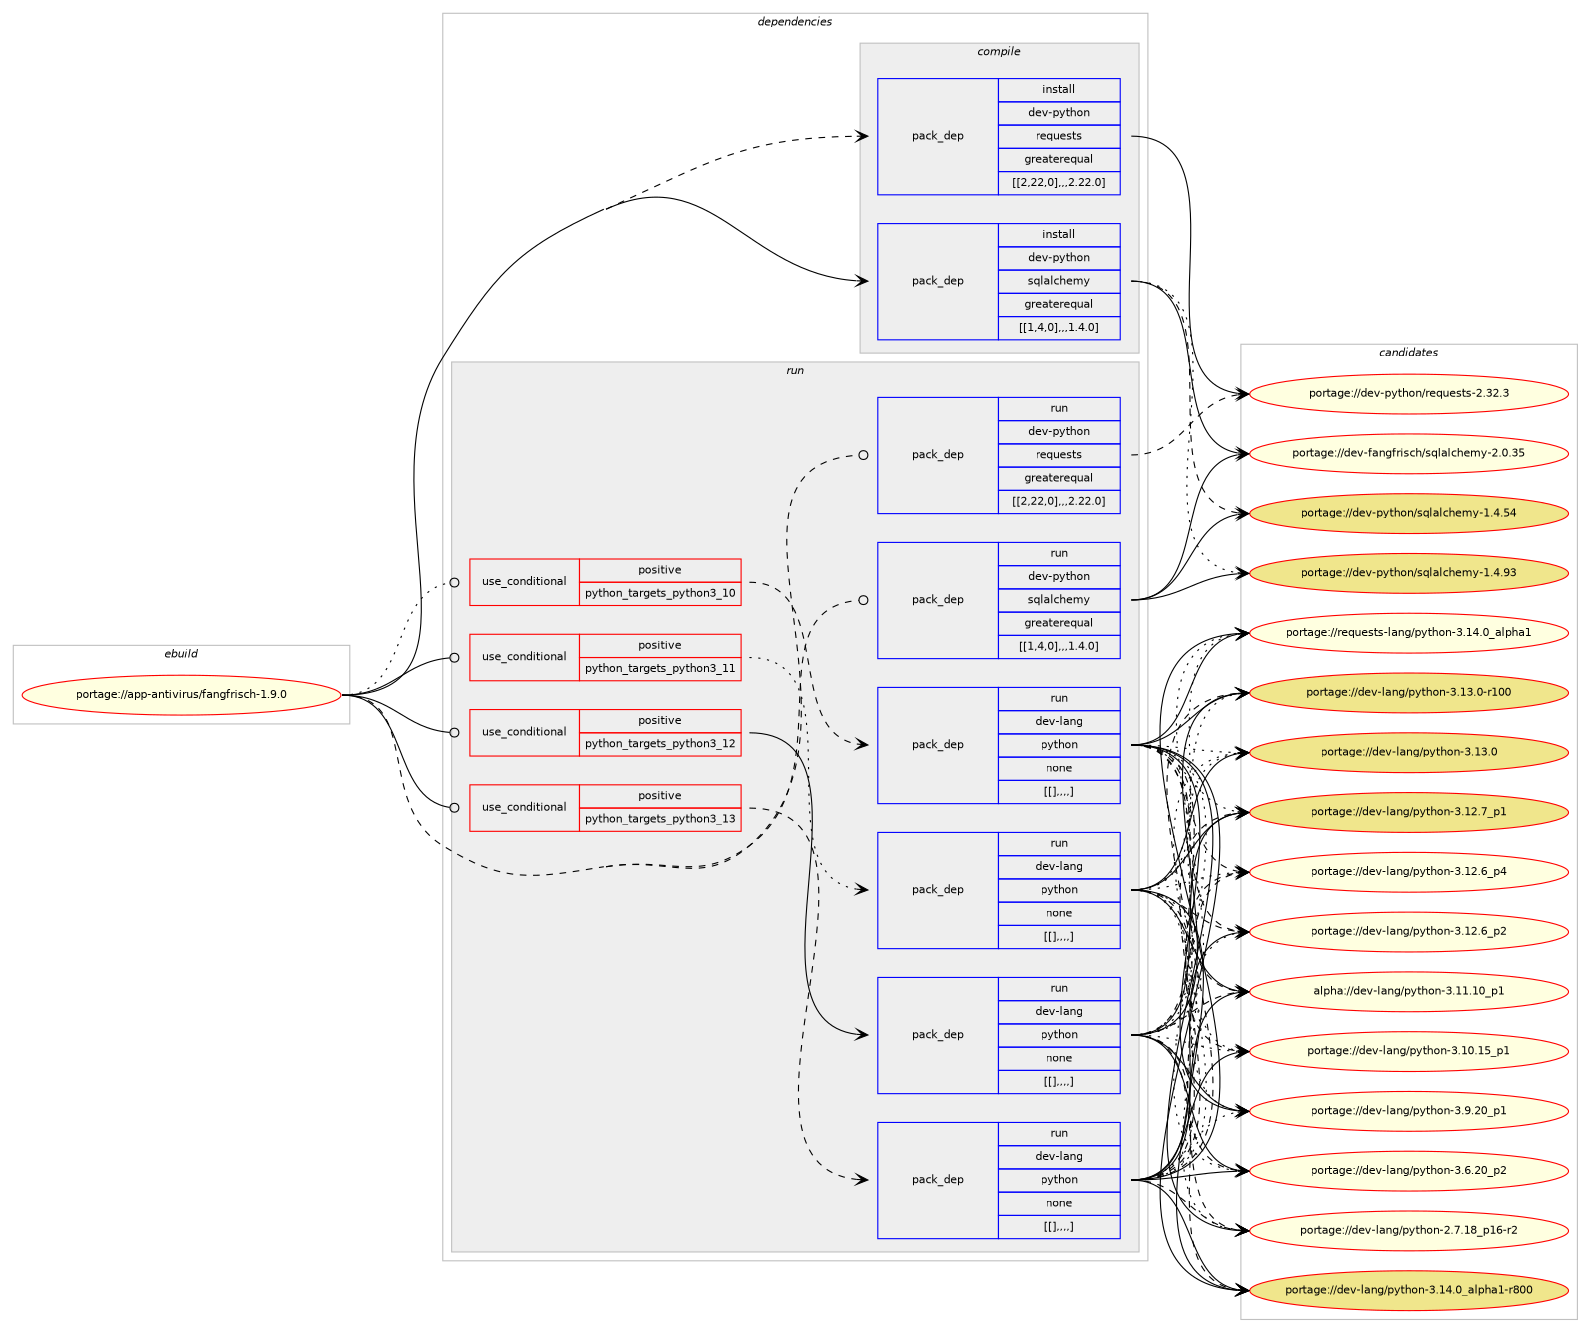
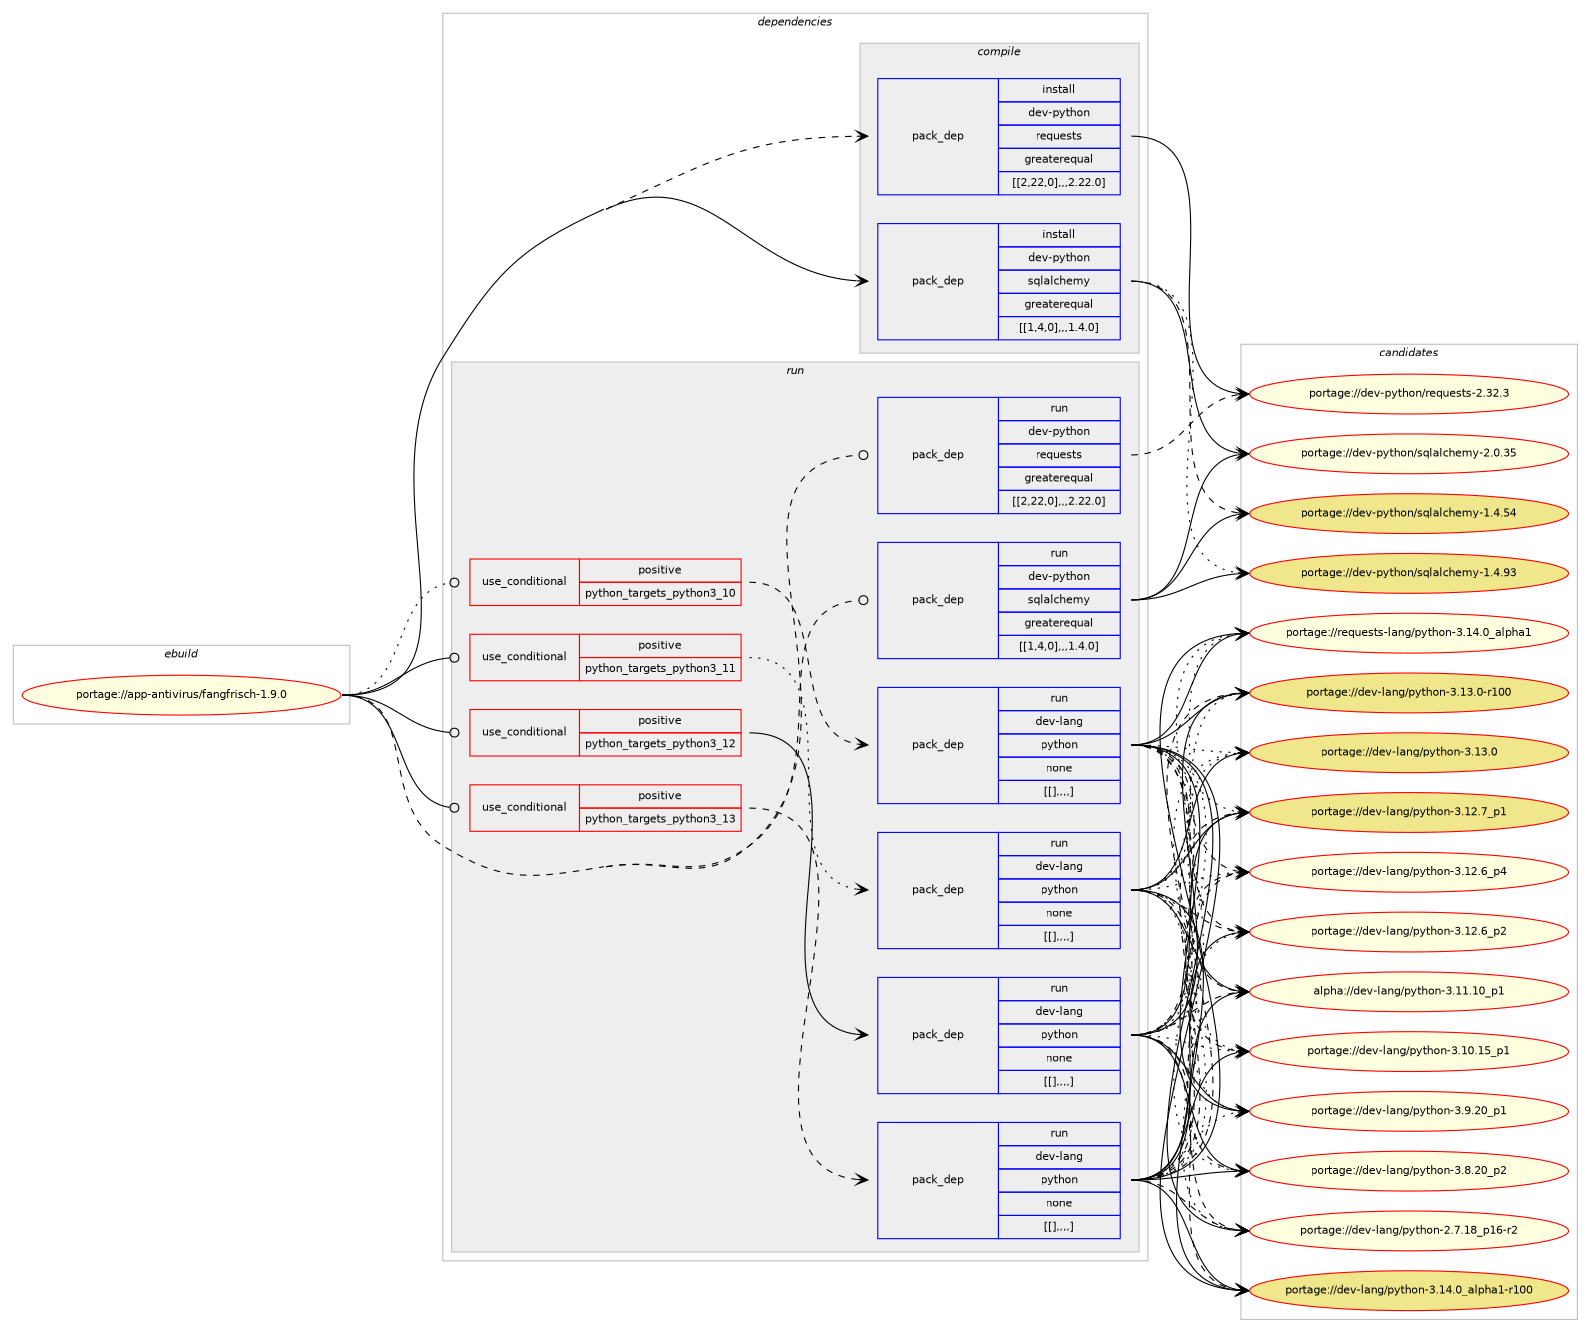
  digraph {
    compound=true
    concentrate=true
    fontname=Helvetica
    fontsize=10
    newrank=true
    rankdir=LR
    ranksep=1.5
    node [color=red fontname=Helvetica fontsize=10 style=filled]
    edge [arrowhead=vee headport=w style=solid tailport=e weight=100]
    n1 [fillcolor=lightyellow label="portage://app-antivirus/fangfrisch-1.9.0" width=4]
    n2 [color=blue label=<<TABLE BORDER="0" CELLBORDER="1" CELLSPACING="0" CELLPADDING="4" WIDTH="220"><TR><TD ROWSPAN="6" CELLPADDING="30">pack_dep</TD></TR><TR><TD WIDTH="110">install</TD></TR><TR><TD>dev-python</TD></TR><TR><TD>requests</TD></TR><TR><TD>greaterequal</TD></TR><TR><TD>[[2,22,0],,,2.22.0]</TD></TR></TABLE>> shape=none style=""]
    n3 [color=blue label=<<TABLE BORDER="0" CELLBORDER="1" CELLSPACING="0" CELLPADDING="4" WIDTH="220"><TR><TD ROWSPAN="6" CELLPADDING="30">pack_dep</TD></TR><TR><TD WIDTH="110">install</TD></TR><TR><TD>dev-python</TD></TR><TR><TD>sqlalchemy</TD></TR><TR><TD>greaterequal</TD></TR><TR><TD>[[1,4,0],,,1.4.0]</TD></TR></TABLE>> shape=none style=""]
    n4 [color=blue label=<<TABLE BORDER="0" CELLBORDER="1" CELLSPACING="0" CELLPADDING="4" WIDTH="220"><TR><TD ROWSPAN="6" CELLPADDING="30">pack_dep</TD></TR><TR><TD WIDTH="110">run</TD></TR><TR><TD>dev-lang</TD></TR><TR><TD>python</TD></TR><TR><TD>none</TD></TR><TR><TD>[[],,,,]</TD></TR></TABLE>> shape=none style=""]
    n5 [label=<<TABLE BORDER="0" CELLBORDER="1" CELLSPACING="0" CELLPADDING="4"><TR><TD ROWSPAN="3" CELLPADDING="10">use_conditional</TD></TR><TR><TD>positive</TD></TR><TR><TD>python_targets_python3_10</TD></TR></TABLE>> shape=none style=""]
    n6 [color=blue label=<<TABLE BORDER="0" CELLBORDER="1" CELLSPACING="0" CELLPADDING="4" WIDTH="220"><TR><TD ROWSPAN="6" CELLPADDING="30">pack_dep</TD></TR><TR><TD WIDTH="110">run</TD></TR><TR><TD>dev-lang</TD></TR><TR><TD>python</TD></TR><TR><TD>none</TD></TR><TR><TD>[[],,,,]</TD></TR></TABLE>> shape=none style=""]
    n7 [label=<<TABLE BORDER="0" CELLBORDER="1" CELLSPACING="0" CELLPADDING="4"><TR><TD ROWSPAN="3" CELLPADDING="10">use_conditional</TD></TR><TR><TD>positive</TD></TR><TR><TD>python_targets_python3_11</TD></TR></TABLE>> shape=none style=""]
    n8 [color=blue label=<<TABLE BORDER="0" CELLBORDER="1" CELLSPACING="0" CELLPADDING="4" WIDTH="220"><TR><TD ROWSPAN="6" CELLPADDING="30">pack_dep</TD></TR><TR><TD WIDTH="110">run</TD></TR><TR><TD>dev-lang</TD></TR><TR><TD>python</TD></TR><TR><TD>none</TD></TR><TR><TD>[[],,,,]</TD></TR></TABLE>> shape=none style=""]
    n9 [label=<<TABLE BORDER="0" CELLBORDER="1" CELLSPACING="0" CELLPADDING="4"><TR><TD ROWSPAN="3" CELLPADDING="10">use_conditional</TD></TR><TR><TD>positive</TD></TR><TR><TD>python_targets_python3_12</TD></TR></TABLE>> shape=none style=""]
    n10 [color=blue label=<<TABLE BORDER="0" CELLBORDER="1" CELLSPACING="0" CELLPADDING="4" WIDTH="220"><TR><TD ROWSPAN="6" CELLPADDING="30">pack_dep</TD></TR><TR><TD WIDTH="110">run</TD></TR><TR><TD>dev-lang</TD></TR><TR><TD>python</TD></TR><TR><TD>none</TD></TR><TR><TD>[[],,,,]</TD></TR></TABLE>> shape=none style=""]
    n11 [label=<<TABLE BORDER="0" CELLBORDER="1" CELLSPACING="0" CELLPADDING="4"><TR><TD ROWSPAN="3" CELLPADDING="10">use_conditional</TD></TR><TR><TD>positive</TD></TR><TR><TD>python_targets_python3_13</TD></TR></TABLE>> shape=none style=""]
    n12 [color=blue label=<<TABLE BORDER="0" CELLBORDER="1" CELLSPACING="0" CELLPADDING="4" WIDTH="220"><TR><TD ROWSPAN="6" CELLPADDING="30">pack_dep</TD></TR><TR><TD WIDTH="110">run</TD></TR><TR><TD>dev-python</TD></TR><TR><TD>requests</TD></TR><TR><TD>greaterequal</TD></TR><TR><TD>[[2,22,0],,,2.22.0]</TD></TR></TABLE>> shape=none style=""]
    n13 [color=blue label=<<TABLE BORDER="0" CELLBORDER="1" CELLSPACING="0" CELLPADDING="4" WIDTH="220"><TR><TD ROWSPAN="6" CELLPADDING="30">pack_dep</TD></TR><TR><TD WIDTH="110">run</TD></TR><TR><TD>dev-python</TD></TR><TR><TD>sqlalchemy</TD></TR><TR><TD>greaterequal</TD></TR><TR><TD>[[1,4,0],,,1.4.0]</TD></TR></TABLE>> shape=none style=""]
    n14 [fillcolor=lightyellow label="portage://dev-python/requests-2.32.3" width=4]
-   n15 [fillcolor=lightyellow label="portage://dev-fangfrisch/sqlalchemy-2.0.35" width=4]
+   n15 [fillcolor=lightyellow label="portage://dev-python/sqlalchemy-2.0.35" width=4]
    n16 [fillcolor=khaki label="portage://dev-python/sqlalchemy-1.4.54" width=4]
    n17 [fillcolor=khaki label="portage://dev-python/sqlalchemy-1.4.93" width=4]
-   n18 [fillcolor=khaki label="portage://dev-lang/python-3.14.0_alpha1-r800" width=4]
+   n18 [fillcolor=khaki label="portage://dev-lang/python-3.14.0_alpha1-r100" width=4]
    n19 [fillcolor=lightyellow label="portage://requests-lang/python-3.14.0_alpha1" width=4]
    n20 [fillcolor=khaki label="portage://dev-lang/python-3.13.0-r100" width=4]
    n21 [fillcolor=khaki label="portage://dev-lang/python-3.13.0" width=4]
    n22 [fillcolor=khaki label="portage://dev-lang/python-3.12.7_p1" width=4]
    n23 [fillcolor=lightyellow label="portage://dev-lang/python-3.12.6_p4" width=4]
    n24 [fillcolor=lightyellow label="portage://dev-lang/python-3.12.6_p2" width=4]
    n25 [fillcolor=lightyellow label="alpha://dev-lang/python-3.11.10_p1" width=4]
    n26 [fillcolor=lightyellow label="portage://dev-lang/python-3.10.15_p1" width=4]
    n27 [fillcolor=lightyellow label="portage://dev-lang/python-3.9.20_p1" width=4]
-   n28 [fillcolor=lightyellow label="portage://dev-lang/python-3.6.20_p2" width=4]
+   n28 [fillcolor=lightyellow label="portage://dev-lang/python-3.8.20_p2" width=4]
    n29 [fillcolor=lightyellow label="portage://dev-lang/python-2.7.18_p16-r2" width=4]
    subgraph cluster_1 {
      color=gray
      label=<<i>ebuild</i>>
      n1
    }
    subgraph cluster_2 {
      color=gray
      label=<<i>dependencies</i>>
      subgraph cluster_3 {
        color=gray
        fillcolor="#eeeeee"
        label=<<i>compile</i>>
        style=filled
        subgraph sub_4 {
          color=gray
          fillcolor="#eeeeee"
          label=<<i>compile</i>>
          style=filled
          n2
        }
        subgraph sub_5 {
          color=gray
          fillcolor="#eeeeee"
          label=<<i>compile</i>>
          style=filled
          n3
        }
      }
      subgraph cluster_6 {
        color=gray
        fillcolor="#eeeeee"
        label=<<i>compile and run</i>>
        style=filled
      }
      subgraph cluster_7 {
        color=gray
        fillcolor="#eeeeee"
        label=<<i>run</i>>
        style=filled
        subgraph sub_8 {
          color=gray
          fillcolor="#eeeeee"
          label=<<i>run</i>>
          style=filled
          n5
          subgraph sub_9 {
            color=gray
            fillcolor="#eeeeee"
            label=<<i>run</i>>
            style=filled
            n4
          }
        }
        subgraph sub_10 {
          color=gray
          fillcolor="#eeeeee"
          label=<<i>run</i>>
          style=filled
          n7
          subgraph sub_11 {
            color=gray
            fillcolor="#eeeeee"
            label=<<i>run</i>>
            style=filled
            n6
          }
        }
        subgraph sub_12 {
          color=gray
          fillcolor="#eeeeee"
          label=<<i>run</i>>
          style=filled
          n9
          subgraph sub_13 {
            color=gray
            fillcolor="#eeeeee"
            label=<<i>run</i>>
            style=filled
            n8
          }
        }
        subgraph sub_14 {
          color=gray
          fillcolor="#eeeeee"
          label=<<i>run</i>>
          style=filled
          n11
          subgraph sub_15 {
            color=gray
            fillcolor="#eeeeee"
            label=<<i>run</i>>
            style=filled
            n10
          }
        }
        subgraph sub_16 {
          color=gray
          fillcolor="#eeeeee"
          label=<<i>run</i>>
          style=filled
          n12
        }
        subgraph sub_17 {
          color=gray
          fillcolor="#eeeeee"
          label=<<i>run</i>>
          style=filled
          n13
        }
      }
    }
    subgraph cluster_18 {
      color=gray
      label=<<i>candidates</i>>
      rank=same
      subgraph sub_19 {
        color=black
        label=<<i>candidates</i>>
        nodesep=1
        rank=same
        n14
      }
      subgraph sub_20 {
        color=black
        label=<<i>candidates</i>>
        nodesep=1
        rank=same
        n15
        n16
        n17
      }
      subgraph sub_21 {
        color=black
        label=<<i>candidates</i>>
        nodesep=1
        rank=same
        n18
        n19
        n20
        n21
        n22
        n23
        n24
        n25
        n26
        n27
        n28
        n29
      }
      subgraph sub_22 {
        color=black
        label=<<i>candidates</i>>
        nodesep=1
        rank=same
        n18
        n19
        n20
        n21
        n22
        n23
        n24
        n25
        n26
        n27
        n28
        n29
      }
      subgraph sub_23 {
        color=black
        label=<<i>candidates</i>>
        nodesep=1
        rank=same
        n18
        n19
        n20
        n21
        n22
        n23
        n24
        n25
        n26
        n27
        n28
        n29
      }
      subgraph sub_24 {
        color=black
        label=<<i>candidates</i>>
        nodesep=1
        rank=same
        n18
        n19
        n20
        n21
        n22
        n23
        n24
        n25
        n26
        n27
        n28
        n29
      }
      subgraph sub_25 {
        color=black
        label=<<i>candidates</i>>
        nodesep=1
        rank=same
        n14
      }
      subgraph sub_26 {
        color=black
        label=<<i>candidates</i>>
        nodesep=1
        rank=same
        n15
        n16
        n17
      }
    }
    n1 -> n2 [style=dashed weight=20]
    n1 -> n3 [weight=20]
    n1 -> n5 [arrowhead=odot style=dotted weight=20]
    n1 -> n7 [arrowhead=odot weight=20]
    n1 -> n9 [arrowhead=odot weight=20]
    n1 -> n11 [arrowhead=odot weight=20]
    n1 -> n12 [arrowhead=odot style=dashed weight=20]
    n1 -> n13 [arrowhead=odot style=dashed weight=20]
    n2 -> n14
    n3 -> n15
    n3 -> n16 [style=dashed]
    n3 -> n17 [style=dotted]
    n4 -> n18
    n4 -> n19
    n4 -> n20
    n4 -> n21 [style=dotted]
    n4 -> n22 [style=dotted]
    n4 -> n23 [style=dashed]
    n4 -> n24 [style=dashed]
    n4 -> n25 [style=dashed]
    n4 -> n26 [style=dashed]
    n4 -> n27
    n4 -> n28 [style=dotted]
    n4 -> n29
    n5 -> n4 [style=dashed weight=20]
    n6 -> n18
    n6 -> n19 [style=dotted]
    n6 -> n20 [style=dotted]
    n6 -> n21
    n6 -> n22
    n6 -> n23 [style=dotted]
    n6 -> n24 [style=dashed]
    n6 -> n25
    n6 -> n26 [style=dotted]
    n6 -> n27 [style=dotted]
    n6 -> n28 [style=dashed]
    n6 -> n29 [style=dotted]
    n7 -> n6 [style=dotted weight=20]
    n8 -> n18 [style=dashed]
    n8 -> n19 [style=dotted]
    n8 -> n20
    n8 -> n21 [style=dotted]
    n8 -> n22
    n8 -> n23 [style=dashed]
    n8 -> n24 [style=dotted]
    n8 -> n25 [style=dashed]
    n8 -> n26 [style=dotted]
    n8 -> n27
    n8 -> n28
    n8 -> n29 [style=dashed]
    n9 -> n8 [weight=20]
    n10 -> n18
    n10 -> n19
    n10 -> n20 [style=dashed]
    n10 -> n21 [style=dotted]
    n10 -> n22 [style=dashed]
    n10 -> n23 [style=dashed]
    n10 -> n24
    n10 -> n25
    n10 -> n26
    n10 -> n27 [style=dotted]
    n10 -> n28
    n10 -> n29 [style=dashed]
    n11 -> n10 [style=dashed weight=20]
    n12 -> n14 [style=dashed]
    n13 -> n15
    n13 -> n16
    n13 -> n17
  }
